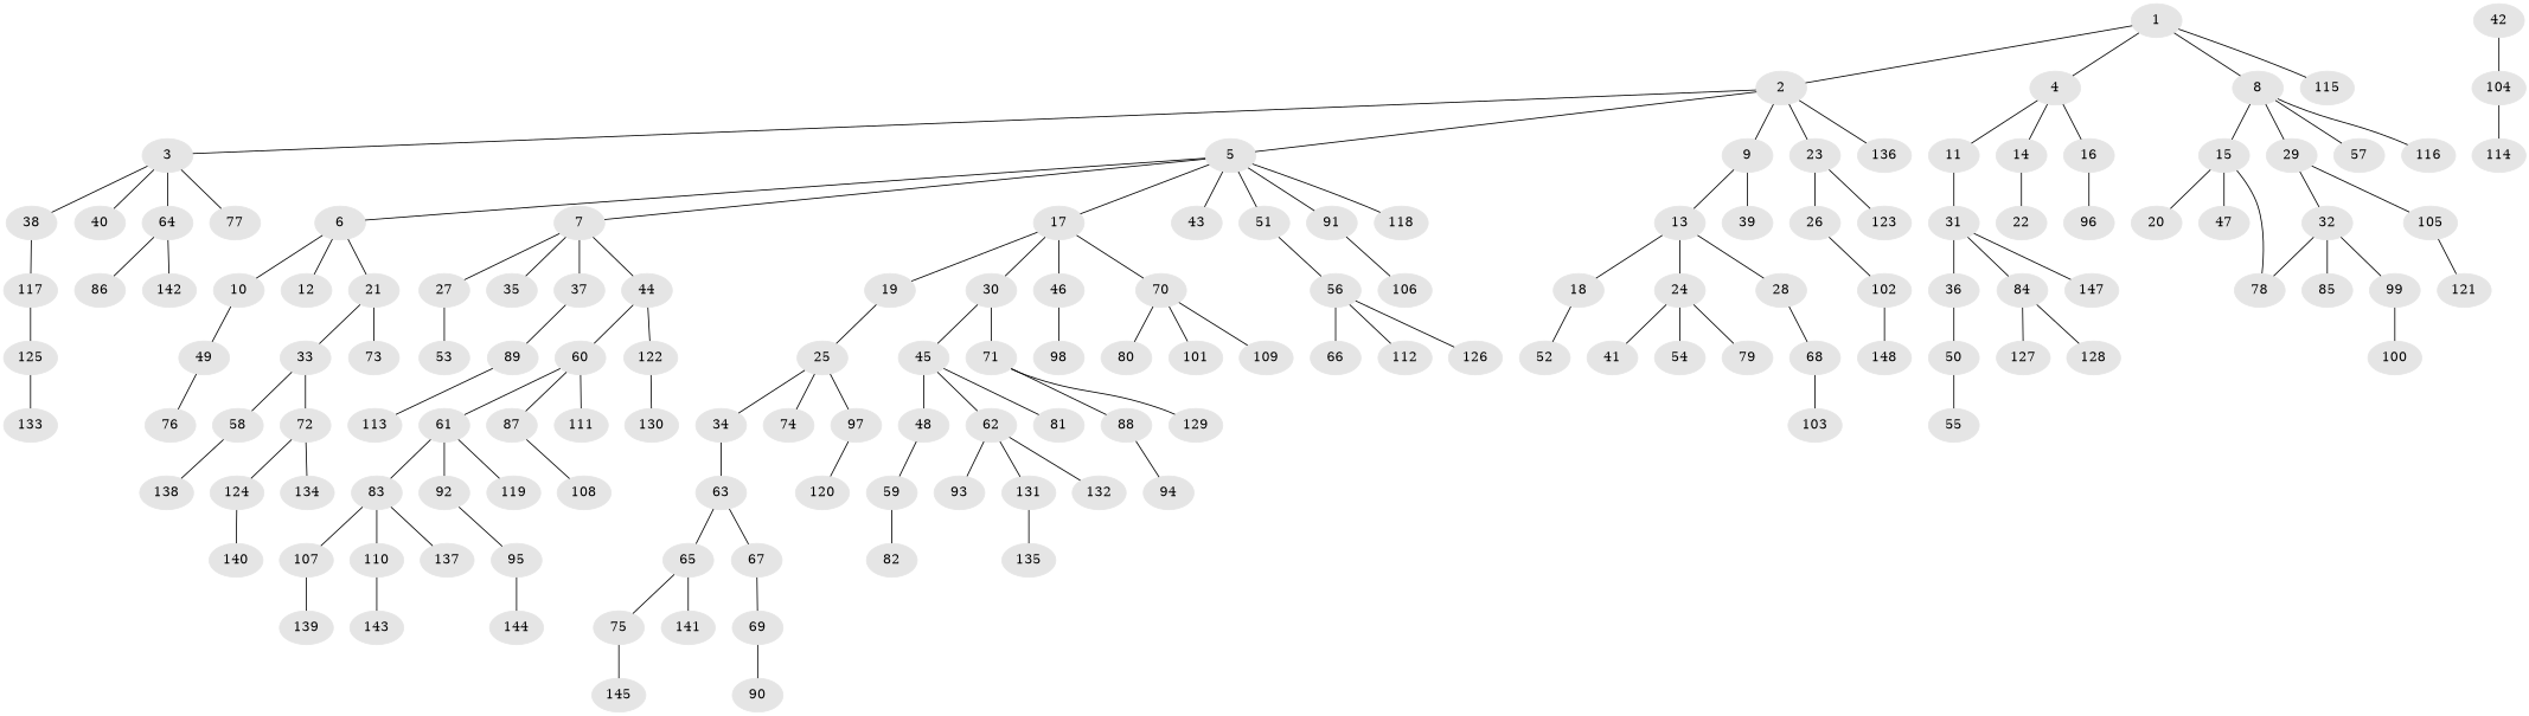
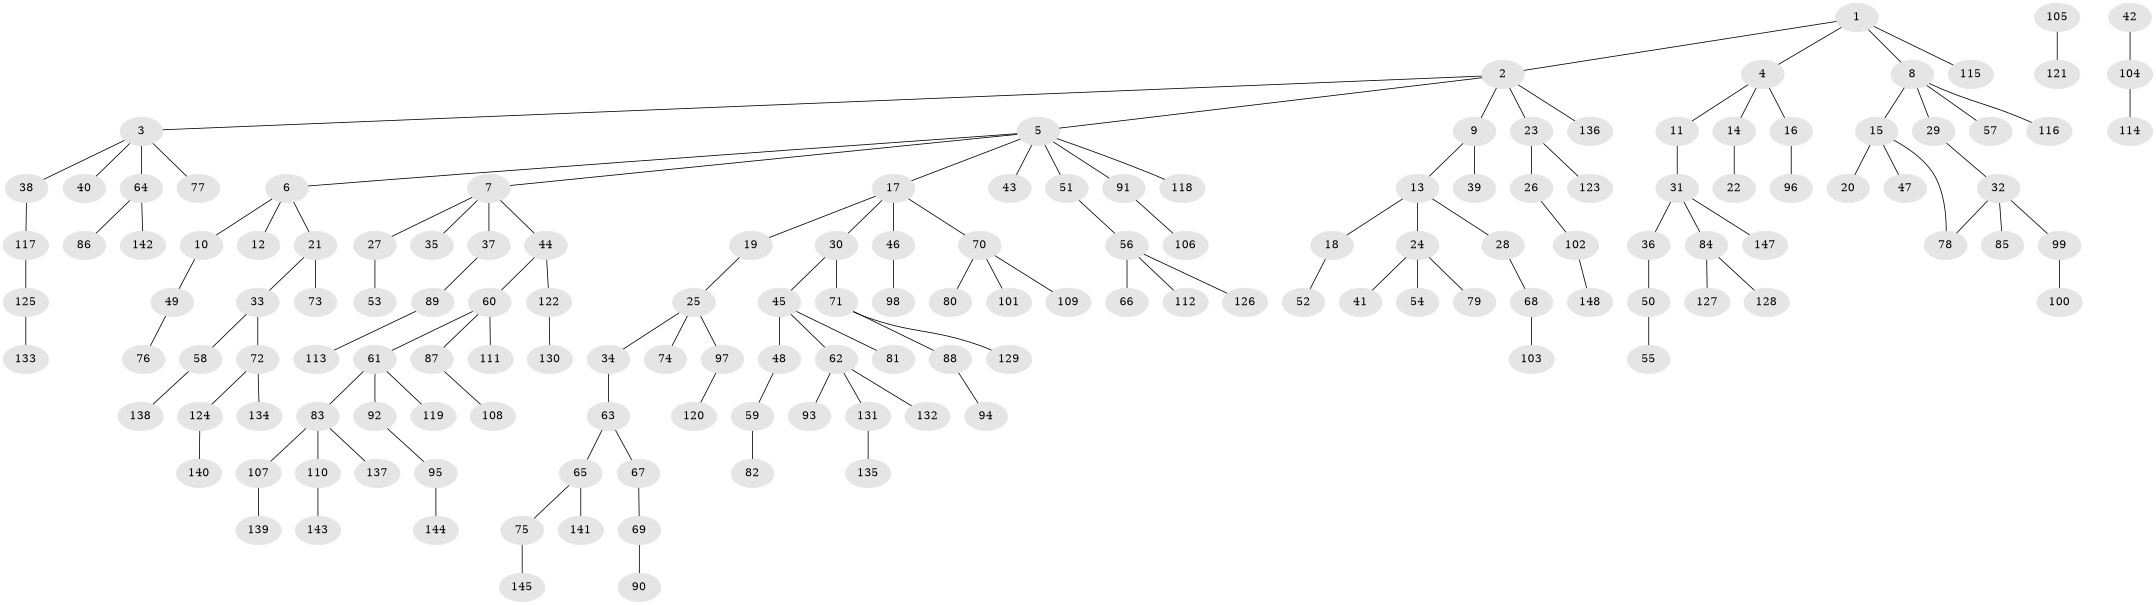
  graph {
    node [color=gray90 style=filled]
    1
    2
    4
    8
    115
    3
    5
    9
    23
    136
    11
    14
    16
    15
    29
    57
    116
    38
    40
    64
    77
    6
    7
    17
    43
    51
    91
    118
    13
    39
    26
    123
    117
    86
    142
    31
    22
    96
    10
    12
    21
    27
    35
    37
    44
    19
    30
    46
    70
    56
    106
    49
    33
    73
    53
    89
    60
    122
    20
    47
    78
    32
    105
    18
    24
    28
    76
    36
    84
    147
    52
    41
    54
    79
    68
    25
    45
    71
    98
    80
    101
    109
    34
    74
    97
    58
    72
    102
    63
    120
    148
    103
    85
    99
    121
    48
    62
    81
    88
    129
    50
    127
    128
    42
    104
    100
    138
    124
    134
    65
    67
    55
    113
    125
    114
    61
    87
    111
    130
    59
    93
    131
    132
    82
    66
    112
    126
    83
    92
    119
    108
    107
    110
    137
    95
    135
    75
    141
    69
    145
    90
    94
    140
    139
    143
    144
    133
    1 -- 2
    1 -- 4
    1 -- 8
    1 -- 115
    2 -- 3
    2 -- 5
    2 -- 9
    2 -- 23
    2 -- 136
    4 -- 11
    4 -- 14
    4 -- 16
    8 -- 15
    8 -- 29
    8 -- 57
    8 -- 116
    3 -- 38
    3 -- 40
    3 -- 64
    3 -- 77
    5 -- 6
    5 -- 7
    5 -- 17
    5 -- 43
    5 -- 51
    5 -- 91
    5 -- 118
    9 -- 13
    9 -- 39
    23 -- 26
    23 -- 123
    11 -- 31
    14 -- 22
    16 -- 96
    15 -- 20
    15 -- 47
    15 -- 78
    29 -- 32
-   29 -- 105
    38 -- 117
    64 -- 86
    64 -- 142
    6 -- 10
    6 -- 12
    6 -- 21
    7 -- 27
    7 -- 35
    7 -- 37
    7 -- 44
    17 -- 19
    17 -- 30
    17 -- 46
    17 -- 70
    51 -- 56
    91 -- 106
    13 -- 18
    13 -- 24
    13 -- 28
    26 -- 102
    117 -- 125
    31 -- 36
    31 -- 84
    31 -- 147
    10 -- 49
    21 -- 33
    21 -- 73
    27 -- 53
    37 -- 89
    44 -- 60
    44 -- 122
    19 -- 25
    30 -- 45
    30 -- 71
    46 -- 98
    70 -- 80
    70 -- 101
    70 -- 109
    56 -- 66
    56 -- 112
    56 -- 126
    49 -- 76
    33 -- 58
    33 -- 72
    89 -- 113
    60 -- 61
    60 -- 87
    60 -- 111
    122 -- 130
    32 -- 78
    32 -- 85
    32 -- 99
    105 -- 121
    18 -- 52
    24 -- 41
    24 -- 54
    24 -- 79
    28 -- 68
    36 -- 50
    84 -- 127
    84 -- 128
    68 -- 103
    25 -- 34
    25 -- 74
    25 -- 97
    45 -- 48
    45 -- 62
    45 -- 81
    71 -- 88
    71 -- 129
    34 -- 63
    97 -- 120
    58 -- 138
    72 -- 124
    72 -- 134
    102 -- 148
    63 -- 65
    63 -- 67
    99 -- 100
    48 -- 59
    62 -- 93
    62 -- 131
    62 -- 132
    88 -- 94
    50 -- 55
    42 -- 104
    104 -- 114
    124 -- 140
    65 -- 75
    65 -- 141
    67 -- 69
    125 -- 133
    61 -- 83
    61 -- 92
    61 -- 119
    87 -- 108
    59 -- 82
    131 -- 135
    83 -- 107
    83 -- 110
    83 -- 137
    92 -- 95
    107 -- 139
    110 -- 143
    95 -- 144
    75 -- 145
    69 -- 90
  }
